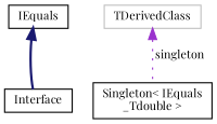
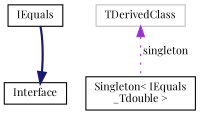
  digraph {
    fontname="Playfair Display"
    node [color=black fillcolor=white fontname="Playfair Display" fontsize=10 shape=record style=filled]
    edge [dir=back fontname="Playfair Display" fontsize=10 labelfontname=Helvetica labelfontsize=10]
    n1 [height=0.2 label=IEquals width=0.4]
    n2 [height=0.2 label=Interface width=0.4]
    n3 [height=0.2 label="Singleton\< IEquals\l_Tdouble \>" width=0.4]
    n4 [color=grey75 height=0.2 label=TDerivedClass width=0.4]
-   n1 -> n2 [color=midnightblue style=bold]
+   n2 -> n1 [color=midnightblue style=bold]
    n4 -> n3 [color=darkorchid3 label=" singleton" style=dotted]
  }
